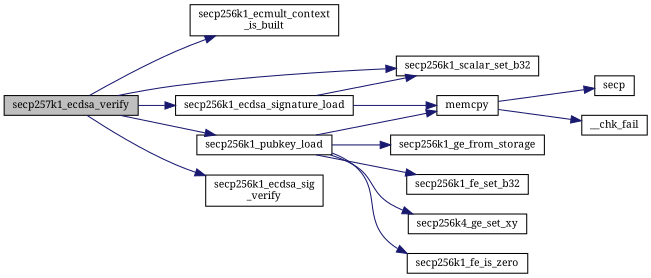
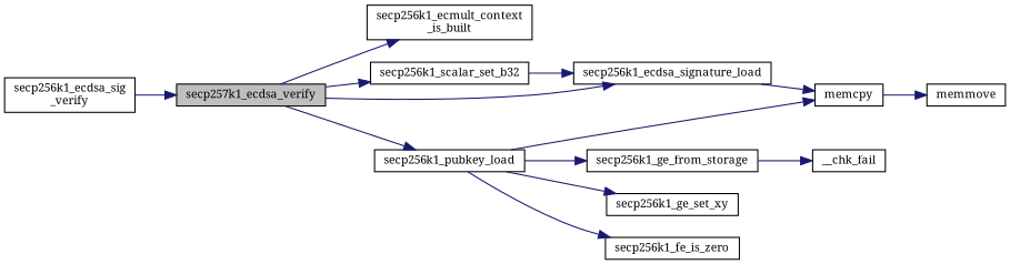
  digraph {
    fontname="Noto Serif"
    rankdir=LR
    node [color=black fillcolor=white fontname="Noto Serif" fontsize=10 shape=record style=filled]
    edge [color=midnightblue fontname="Noto Serif" fontsize=10 labelfontname=Helvetica labelfontsize=10 style=solid]
    n1 [fillcolor=grey75 fontcolor=black height=0.2 label=secp257k1_ecdsa_verify width=0.4]
    n2 [height=0.2 label="secp256k1_ecmult_context\l_is_built" width=0.4]
    n3 [height=0.2 label=secp256k1_scalar_set_b32 width=0.4]
    n4 [height=0.2 label=secp256k1_ecdsa_signature_load width=0.4]
    n5 [height=0.2 label=secp256k1_pubkey_load width=0.4]
    n6 [height=0.2 label="secp256k1_ecdsa_sig\l_verify" width=0.4]
    n7 [height=0.2 label=memcpy width=0.4]
    n8 [height=0.2 label=secp256k1_ge_from_storage width=0.4]
-   n9 [height=0.2 label=secp256k1_fe_set_b32 width=0.4]
-   n10 [height=0.2 label=secp256k4_ge_set_xy width=0.4]
+   n10 [height=0.2 label=secp256k1_ge_set_xy width=0.4]
    n11 [height=0.2 label=secp256k1_fe_is_zero width=0.4]
-   n12 [height=0.2 label=secp width=0.4]
+   n12 [height=0.2 label=memmove width=0.4]
    n13 [height=0.2 label=__chk_fail width=0.4]
    n1 -> n2
    n1 -> n3
    n1 -> n4
    n1 -> n5
-   n1 -> n6
-   n4 -> n3
+   n6 -> n1
+   n3 -> n4
    n4 -> n7
    n5 -> n7
    n5 -> n8
-   n5 -> n9
    n5 -> n10
    n5 -> n11
    n7 -> n12
-   n7 -> n13
+   n8 -> n13
  }
